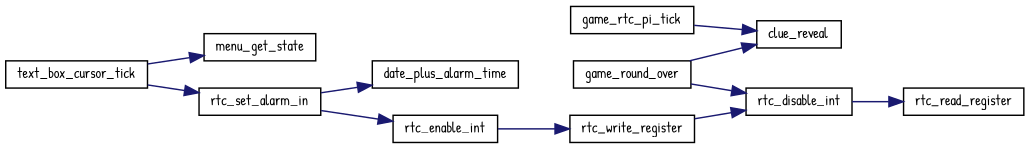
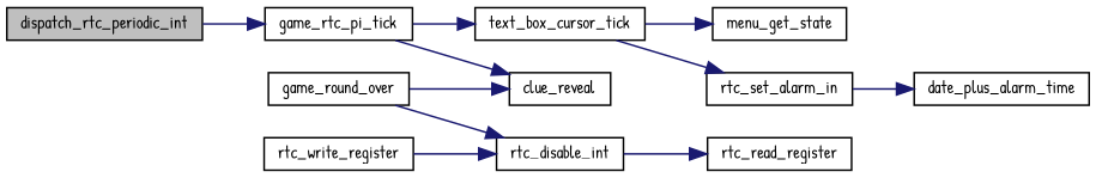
  digraph {
    fontname="Patrick Hand"
    rankdir=LR
    node [color=black fillcolor=white fontname="Patrick Hand" fontsize=10 shape=record style=filled]
    edge [color=midnightblue fontname="Patrick Hand" fontsize=10 labelfontname=Helvetica labelfontsize=10 style=solid]
+   n1 [fillcolor=grey75 fontcolor=black height=0.2 label=dispatch_rtc_periodic_int width=0.4]
    n2 [height=0.2 label=game_rtc_pi_tick width=0.4]
    n3 [height=0.2 label=text_box_cursor_tick width=0.4]
    n4 [height=0.2 label=clue_reveal width=0.4]
    n5 [height=0.2 label=menu_get_state width=0.4]
    n6 [height=0.2 label=game_round_over width=0.4]
    n7 [height=0.2 label=rtc_disable_int width=0.4]
    n8 [height=0.2 label=rtc_set_alarm_in width=0.4]
    n9 [height=0.2 label=rtc_read_register width=0.4]
    n10 [height=0.2 label=date_plus_alarm_time width=0.4]
-   n11 [height=0.2 label=rtc_enable_int width=0.4]
    n12 [height=0.2 label=rtc_write_register width=0.4]
+   n1 -> n2
+   n2 -> n3
    n2 -> n4
    n3 -> n5
    n3 -> n8
    n6 -> n4
    n6 -> n7
    n7 -> n9
    n8 -> n10
-   n8 -> n11
-   n11 -> n12
    n12 -> n7
  }
